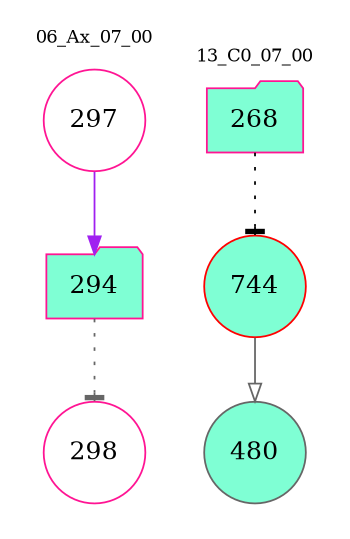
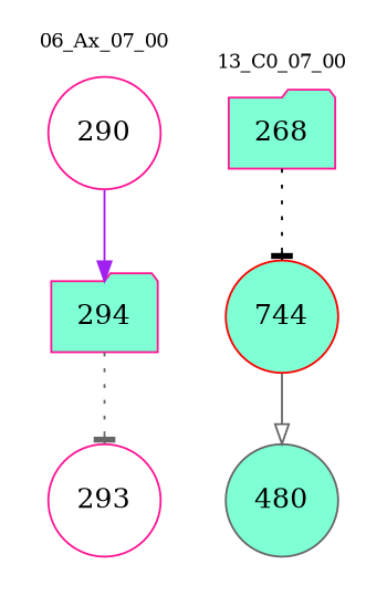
  digraph {
    node [color=deeppink fillcolor=aquamarine shape=circle style=filled]
    edge [arrowhead=tee color=gray40 style=solid]
-   n1 [fillcolor=white label=297]
+   n1 [fillcolor=white label=290]
    n2 [label=294 shape=folder]
-   n3 [fillcolor=white label=298]
+   n3 [fillcolor=white label=293]
    n4 [label=268 shape=folder]
    n5 [color=red label=744]
    n6 [color=gray40 label=480]
    subgraph cluster_1 {
      color=white
      fontsize=10
      label="06_Ax_07_00"
      n1
      n2
      n3
    }
    subgraph cluster_2 {
      color=white
      fontsize=10
      label="13_C0_07_00"
      n4
      n5
      n6
    }
    n1 -> n2 [arrowhead=normal color=purple]
    n2 -> n3 [style=dotted]
    n4 -> n5 [color=black style=dotted]
    n5 -> n6 [arrowhead=onormal]
  }
